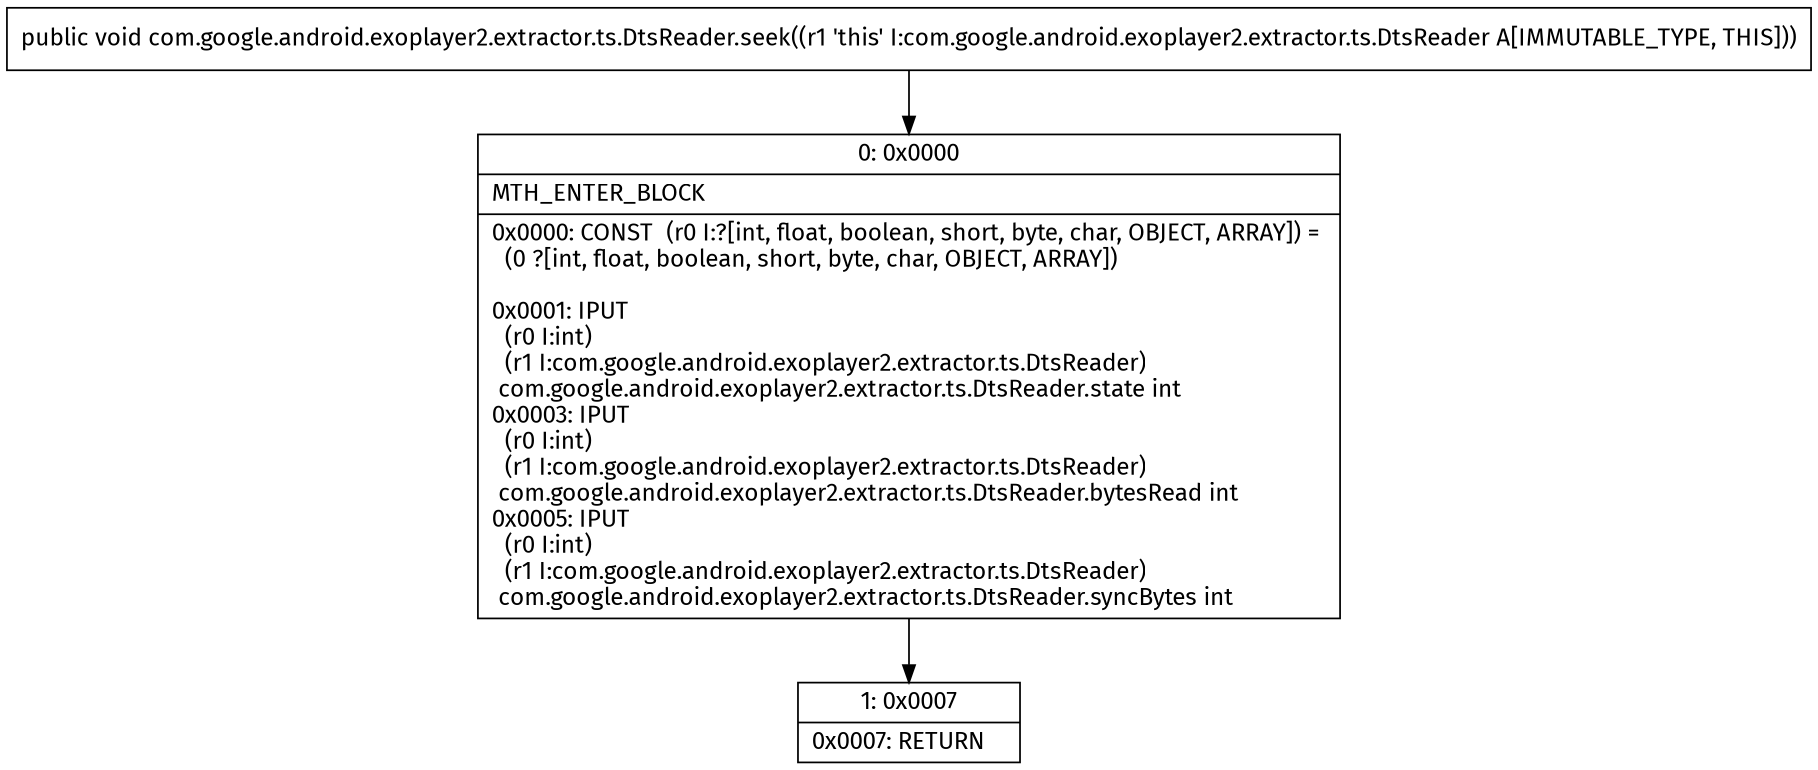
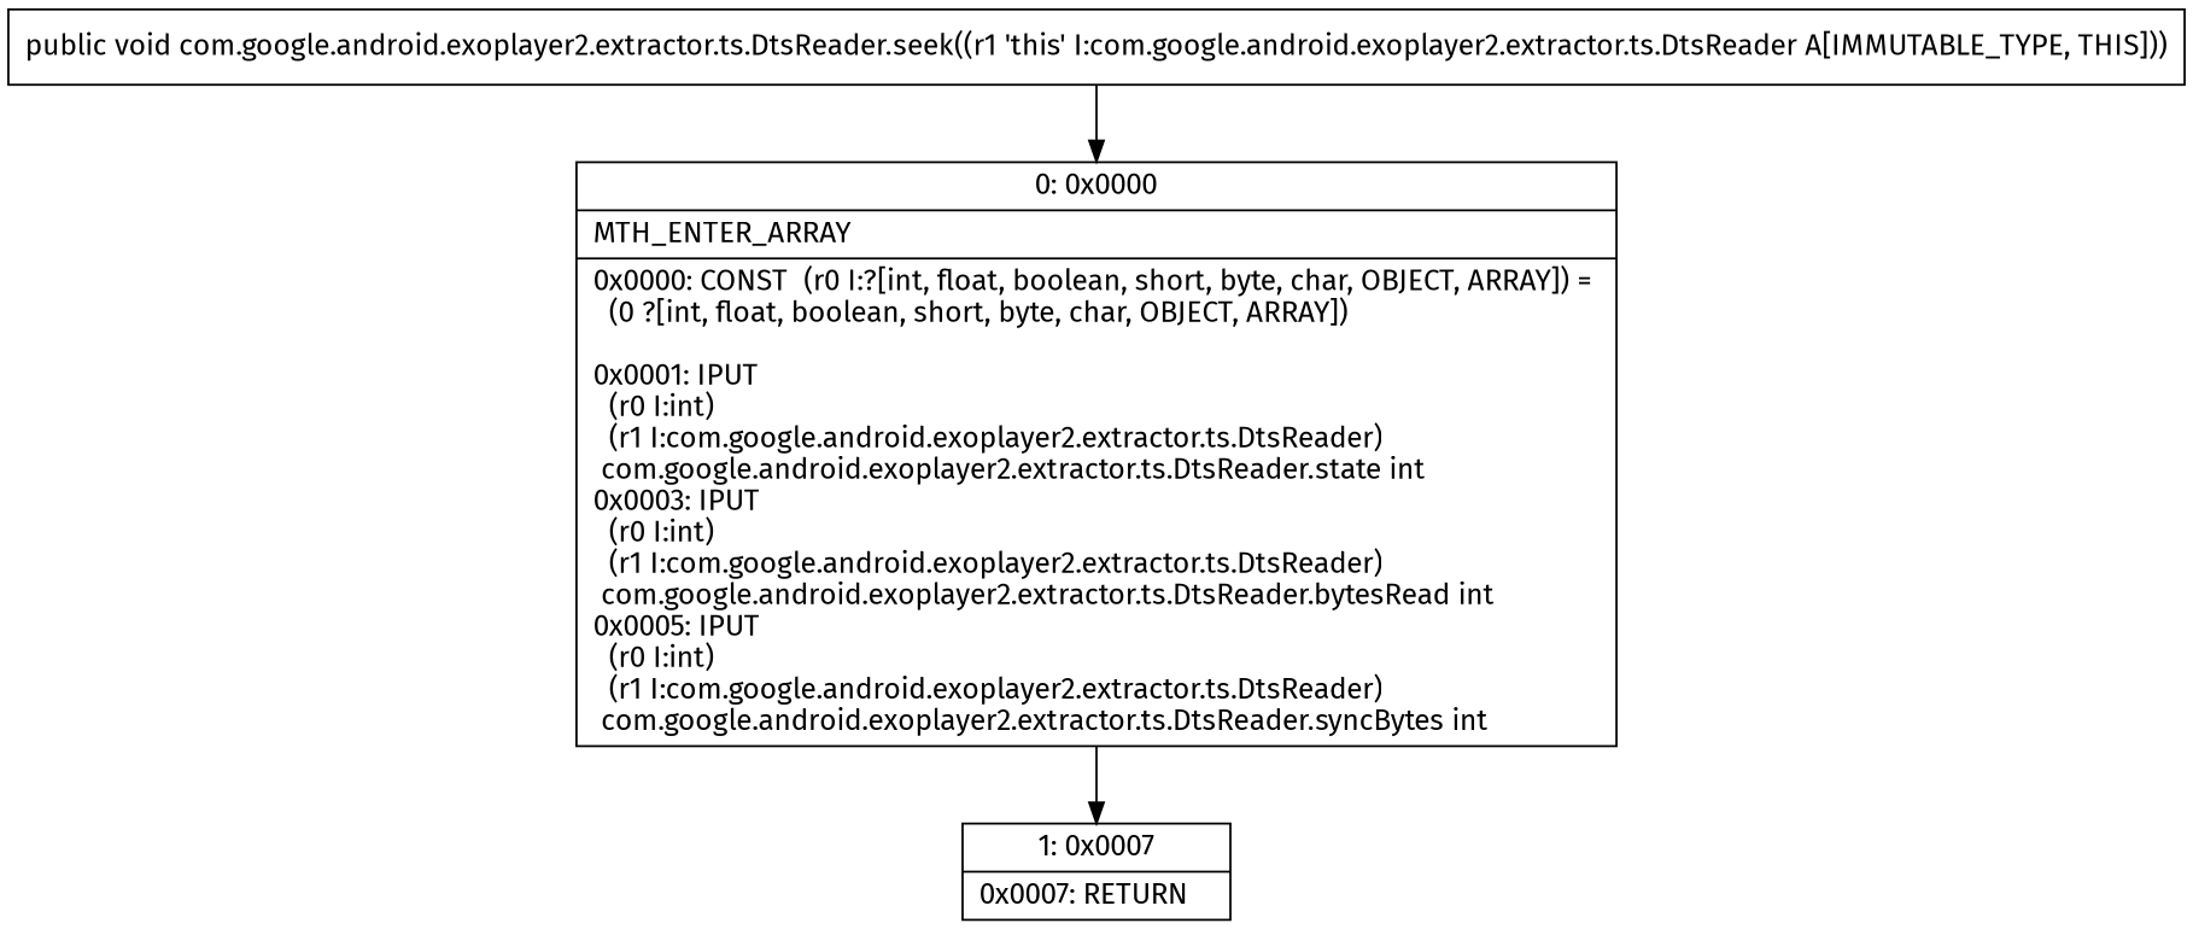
  digraph {
    fontname="Fira Sans"
    node [shape=record fontname="Fira Sans"]
    edge [fontname="Fira Sans"]
-   n1 [label="{0\:\ 0x0000|MTH_ENTER_BLOCK\l|0x0000: CONST  (r0 I:?[int, float, boolean, short, byte, char, OBJECT, ARRAY]) = \l  (0 ?[int, float, boolean, short, byte, char, OBJECT, ARRAY])\l \l0x0001: IPUT  \l  (r0 I:int)\l  (r1 I:com.google.android.exoplayer2.extractor.ts.DtsReader)\l com.google.android.exoplayer2.extractor.ts.DtsReader.state int \l0x0003: IPUT  \l  (r0 I:int)\l  (r1 I:com.google.android.exoplayer2.extractor.ts.DtsReader)\l com.google.android.exoplayer2.extractor.ts.DtsReader.bytesRead int \l0x0005: IPUT  \l  (r0 I:int)\l  (r1 I:com.google.android.exoplayer2.extractor.ts.DtsReader)\l com.google.android.exoplayer2.extractor.ts.DtsReader.syncBytes int \l}"]
+   n1 [label="{0\:\ 0x0000|MTH_ENTER_ARRAY\l|0x0000: CONST  (r0 I:?[int, float, boolean, short, byte, char, OBJECT, ARRAY]) = \l  (0 ?[int, float, boolean, short, byte, char, OBJECT, ARRAY])\l \l0x0001: IPUT  \l  (r0 I:int)\l  (r1 I:com.google.android.exoplayer2.extractor.ts.DtsReader)\l com.google.android.exoplayer2.extractor.ts.DtsReader.state int \l0x0003: IPUT  \l  (r0 I:int)\l  (r1 I:com.google.android.exoplayer2.extractor.ts.DtsReader)\l com.google.android.exoplayer2.extractor.ts.DtsReader.bytesRead int \l0x0005: IPUT  \l  (r0 I:int)\l  (r1 I:com.google.android.exoplayer2.extractor.ts.DtsReader)\l com.google.android.exoplayer2.extractor.ts.DtsReader.syncBytes int \l}"]
    n2 [label="{1\:\ 0x0007|0x0007: RETURN   \l}"]
    n3 [label="{public void com.google.android.exoplayer2.extractor.ts.DtsReader.seek((r1 'this' I:com.google.android.exoplayer2.extractor.ts.DtsReader A[IMMUTABLE_TYPE, THIS])) }"]
    n1 -> n2
    n3 -> n1
  }
